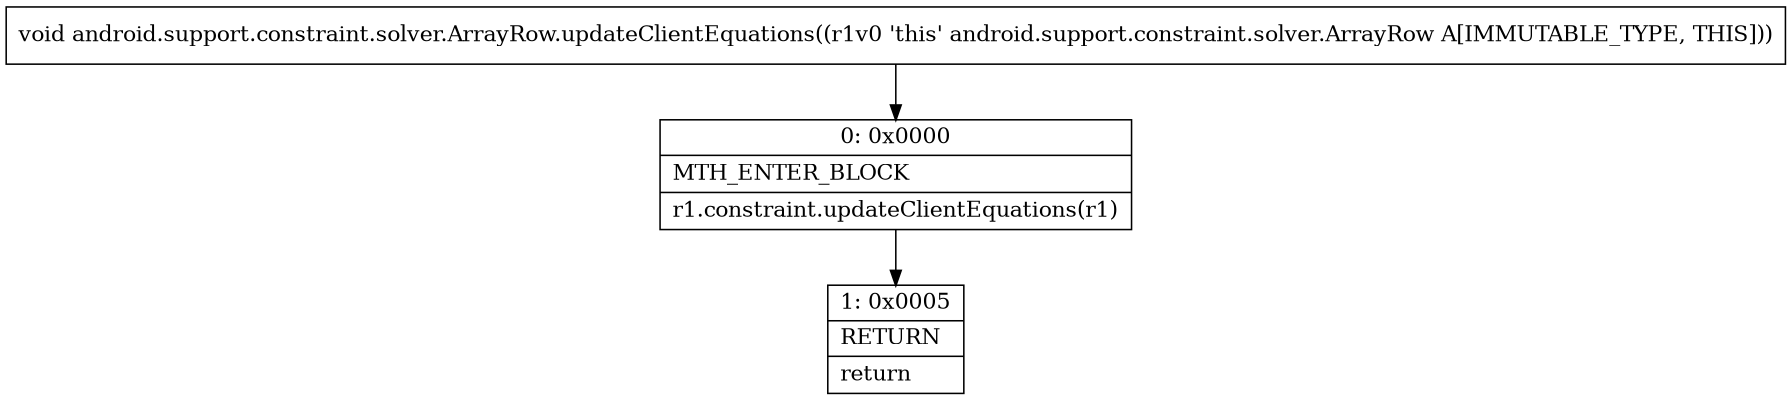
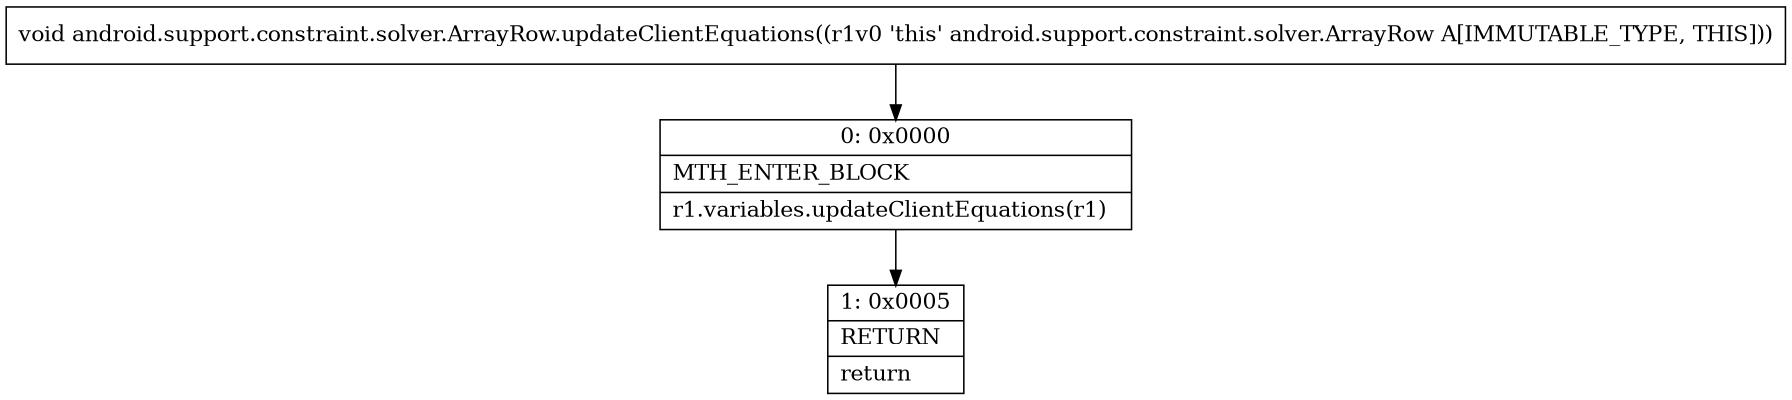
  digraph {
    node [shape=record]
-   n1 [label="{0\:\ 0x0000|MTH_ENTER_BLOCK\l|r1.constraint.updateClientEquations(r1)\l}"]
+   n1 [label="{0\:\ 0x0000|MTH_ENTER_BLOCK\l|r1.variables.updateClientEquations(r1)\l}"]
    n2 [label="{1\:\ 0x0005|RETURN\l|return\l}"]
    n3 [label="{void android.support.constraint.solver.ArrayRow.updateClientEquations((r1v0 'this' android.support.constraint.solver.ArrayRow A[IMMUTABLE_TYPE, THIS])) }"]
    n1 -> n2
    n3 -> n1
  }
